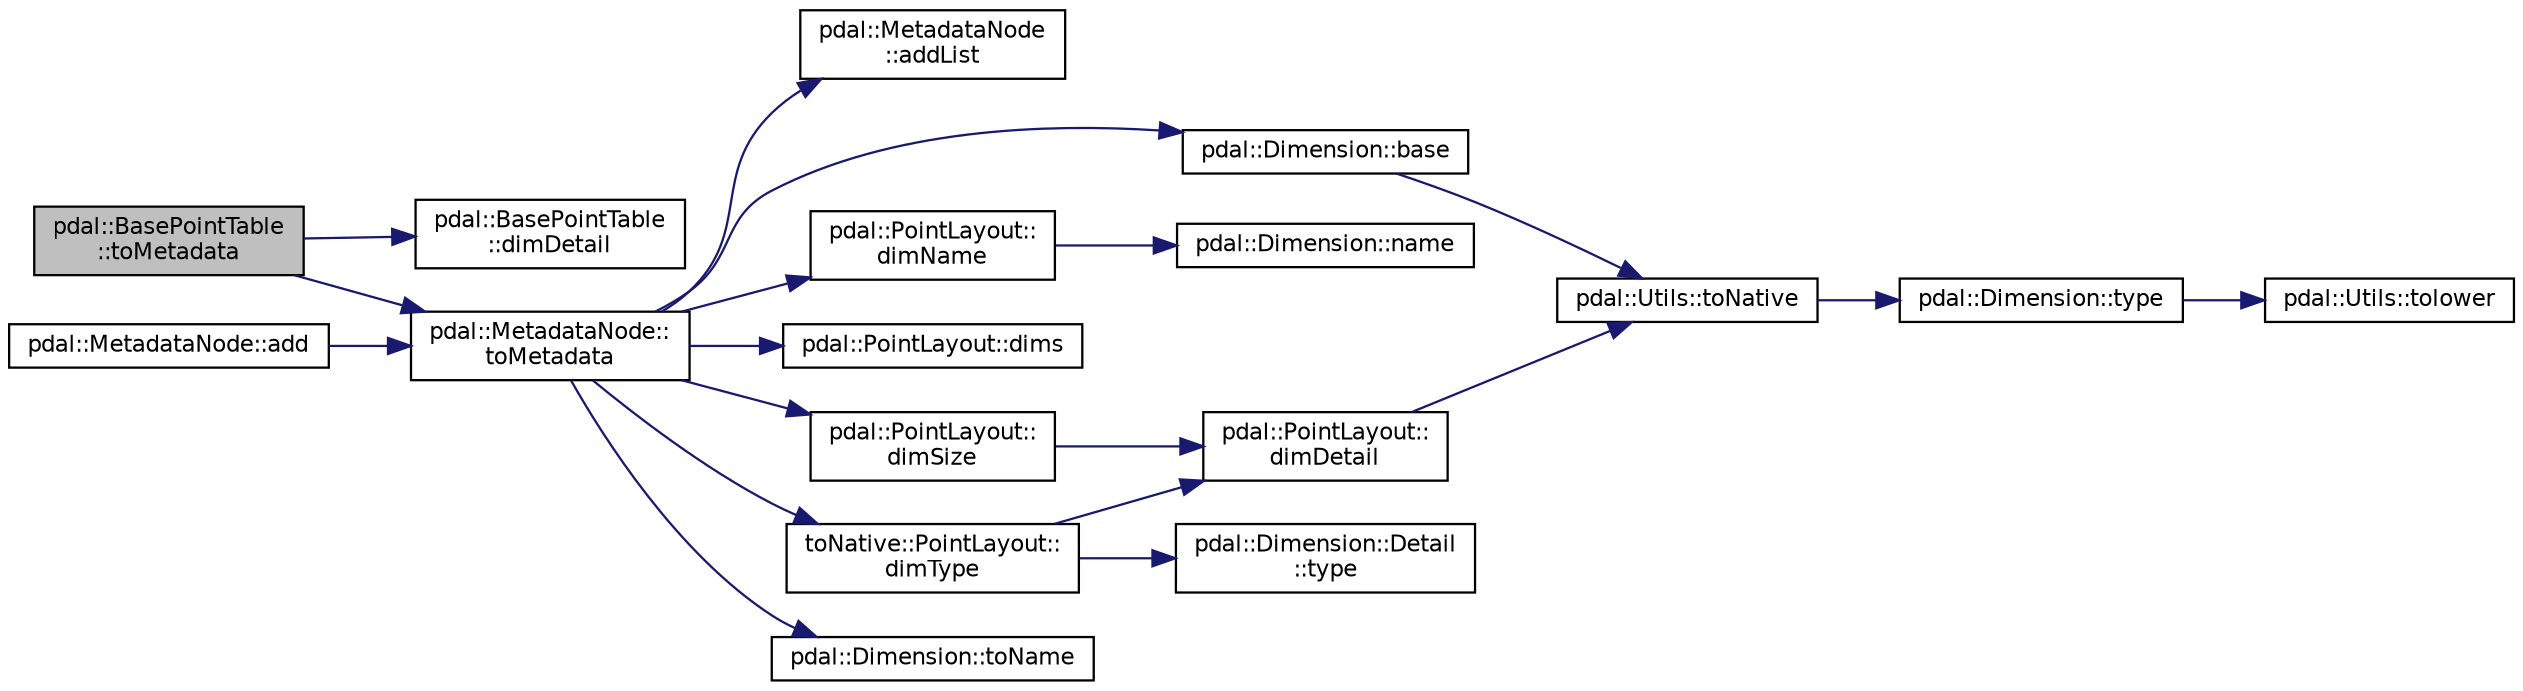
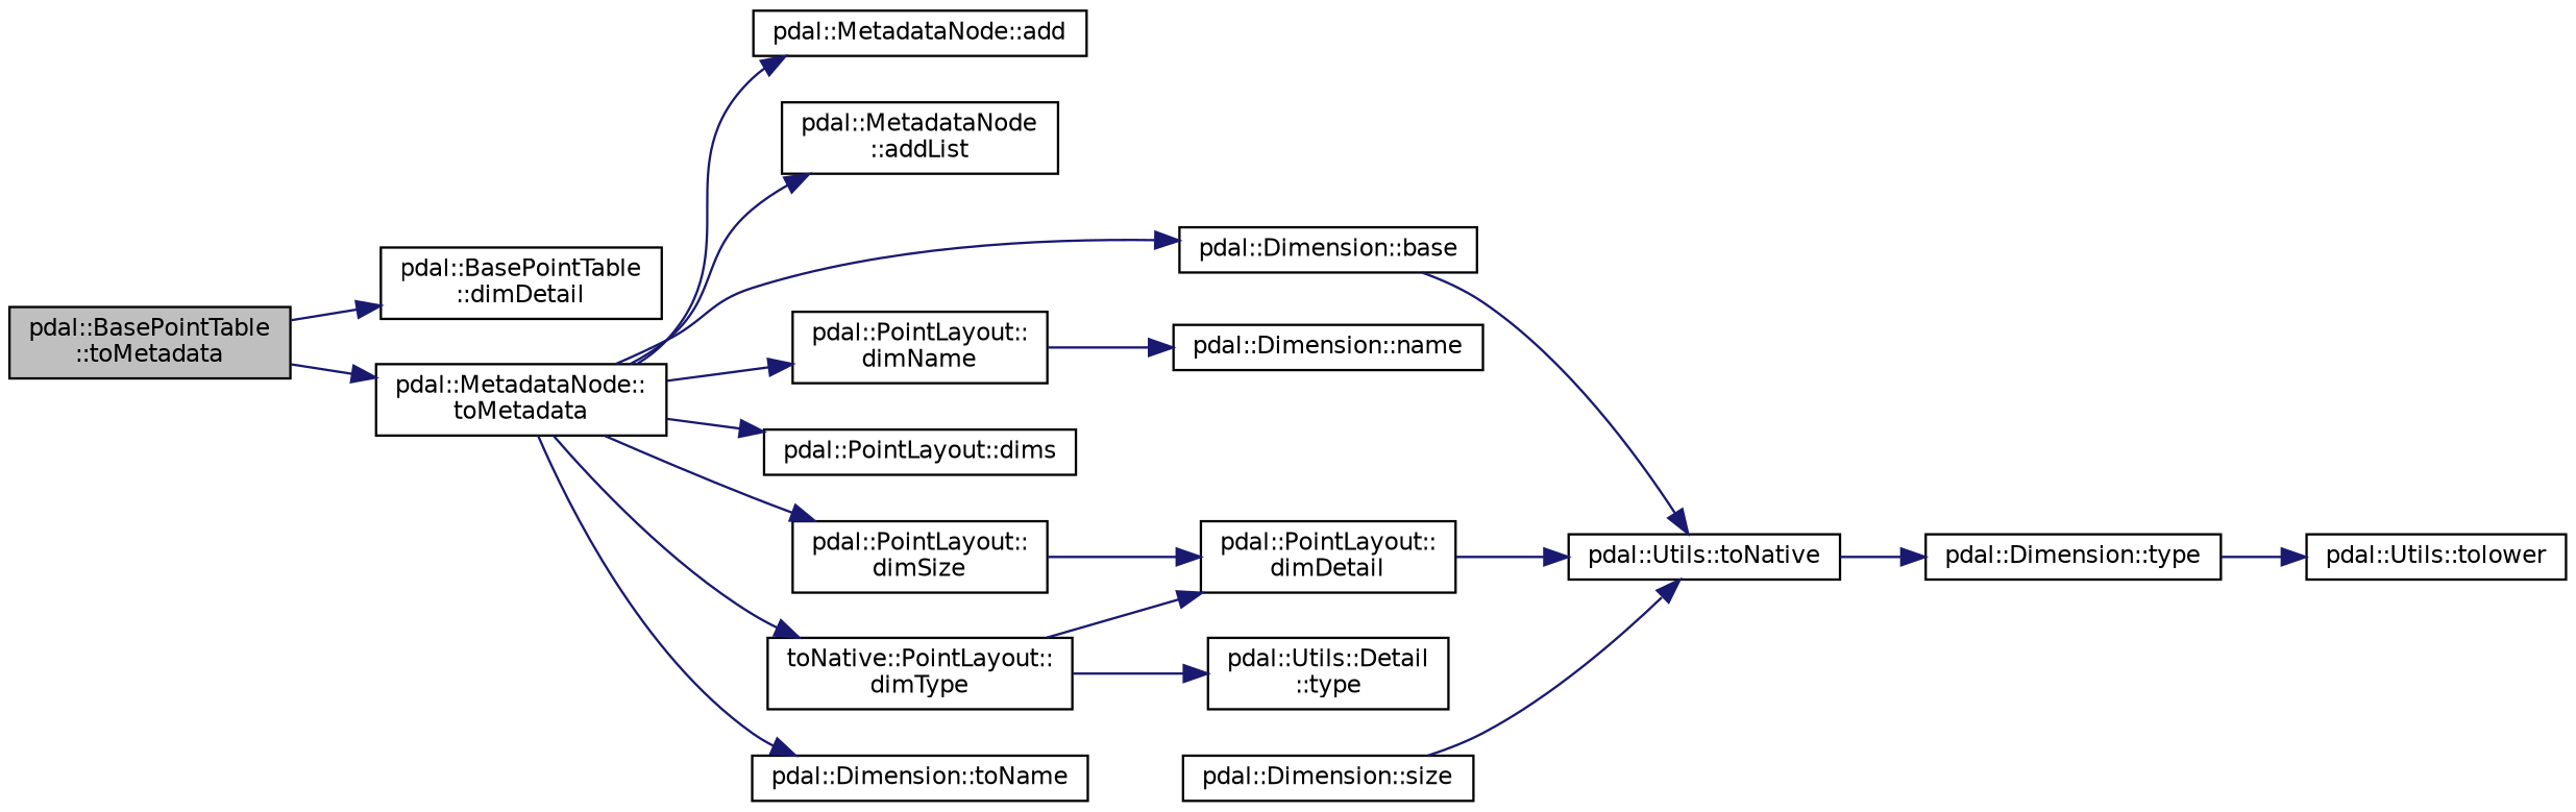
  digraph {
    rankdir=LR
    node [color=black fillcolor=white fontname=Helvetica fontsize=10 shape=record style=filled]
    edge [color=midnightblue fontname=Helvetica fontsize=10 labelfontname=Helvetica labelfontsize=10 style=solid]
    n1 [fillcolor=grey75 fontcolor=black height=0.2 label="pdal::BasePointTable\l::toMetadata" width=0.4]
    n2 [height=0.2 label="pdal::BasePointTable\l::dimDetail" width=0.4]
    n3 [height=0.2 label="pdal::MetadataNode::\ltoMetadata" width=0.4]
    n4 [height=0.2 label="pdal::MetadataNode::add" width=0.4]
    n5 [height=0.2 label="pdal::MetadataNode\l::addList" width=0.4]
    n6 [height=0.2 label="pdal::Dimension::base" width=0.4]
    n7 [height=0.2 label="pdal::PointLayout::\ldimName" width=0.4]
    n8 [height=0.2 label="pdal::PointLayout::dims" width=0.4]
    n9 [height=0.2 label="pdal::PointLayout::\ldimSize" width=0.4]
    n10 [height=0.2 label="toNative::PointLayout::\ldimType" width=0.4]
    n11 [height=0.2 label="pdal::Dimension::toName" width=0.4]
    n12 [height=0.2 label="pdal::Utils::toNative" width=0.4]
    n13 [height=0.2 label="pdal::Dimension::name" width=0.4]
    n14 [height=0.2 label="pdal::PointLayout::\ldimDetail" width=0.4]
-   n15 [height=0.2 label="pdal::Dimension::Detail\l::type" width=0.4]
+   n15 [height=0.2 label="pdal::Utils::Detail\l::type" width=0.4]
    n16 [height=0.2 label="pdal::Dimension::type" width=0.4]
    n17 [height=0.2 label="pdal::Utils::tolower" width=0.4]
+   n18 [height=0.2 label="pdal::Dimension::size" width=0.4]
    n1 -> n2
    n1 -> n3
-   n4 -> n3
+   n3 -> n4
    n3 -> n5
    n3 -> n6
    n3 -> n7
    n3 -> n8
    n3 -> n9
    n3 -> n10
    n3 -> n11
    n6 -> n12
    n7 -> n13
    n9 -> n14
    n10 -> n14
    n10 -> n15
    n12 -> n16
    n14 -> n12
    n16 -> n17
+   n18 -> n12
  }
